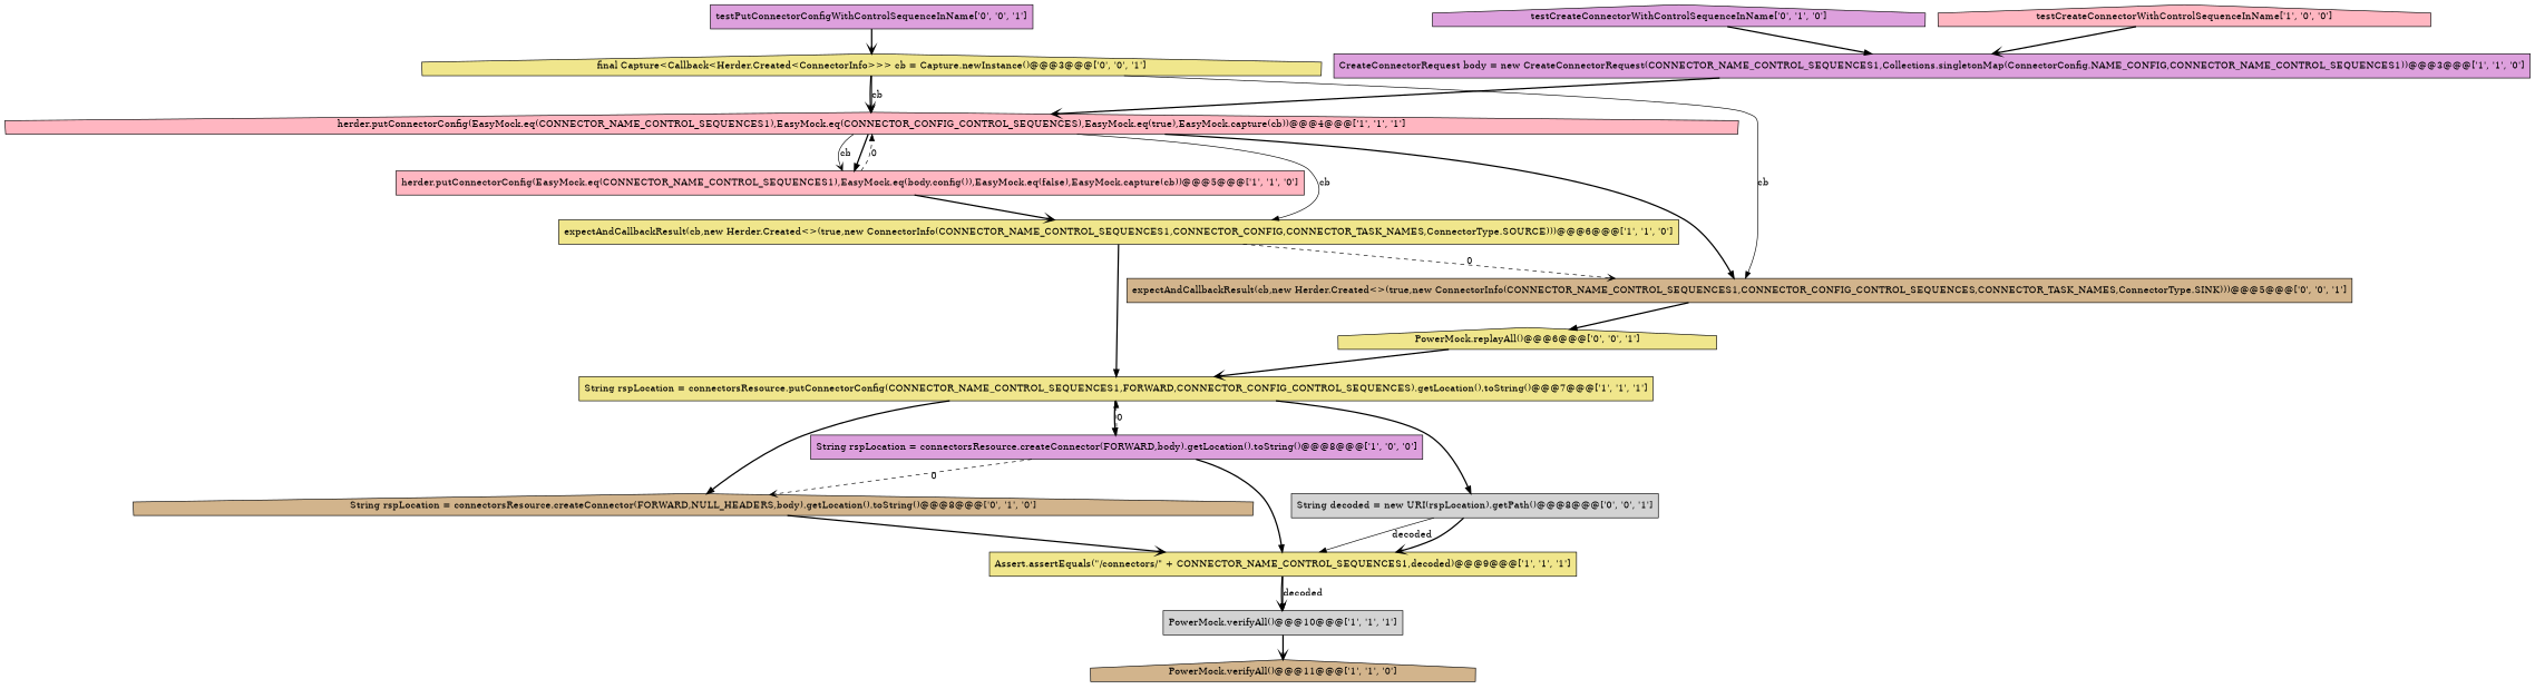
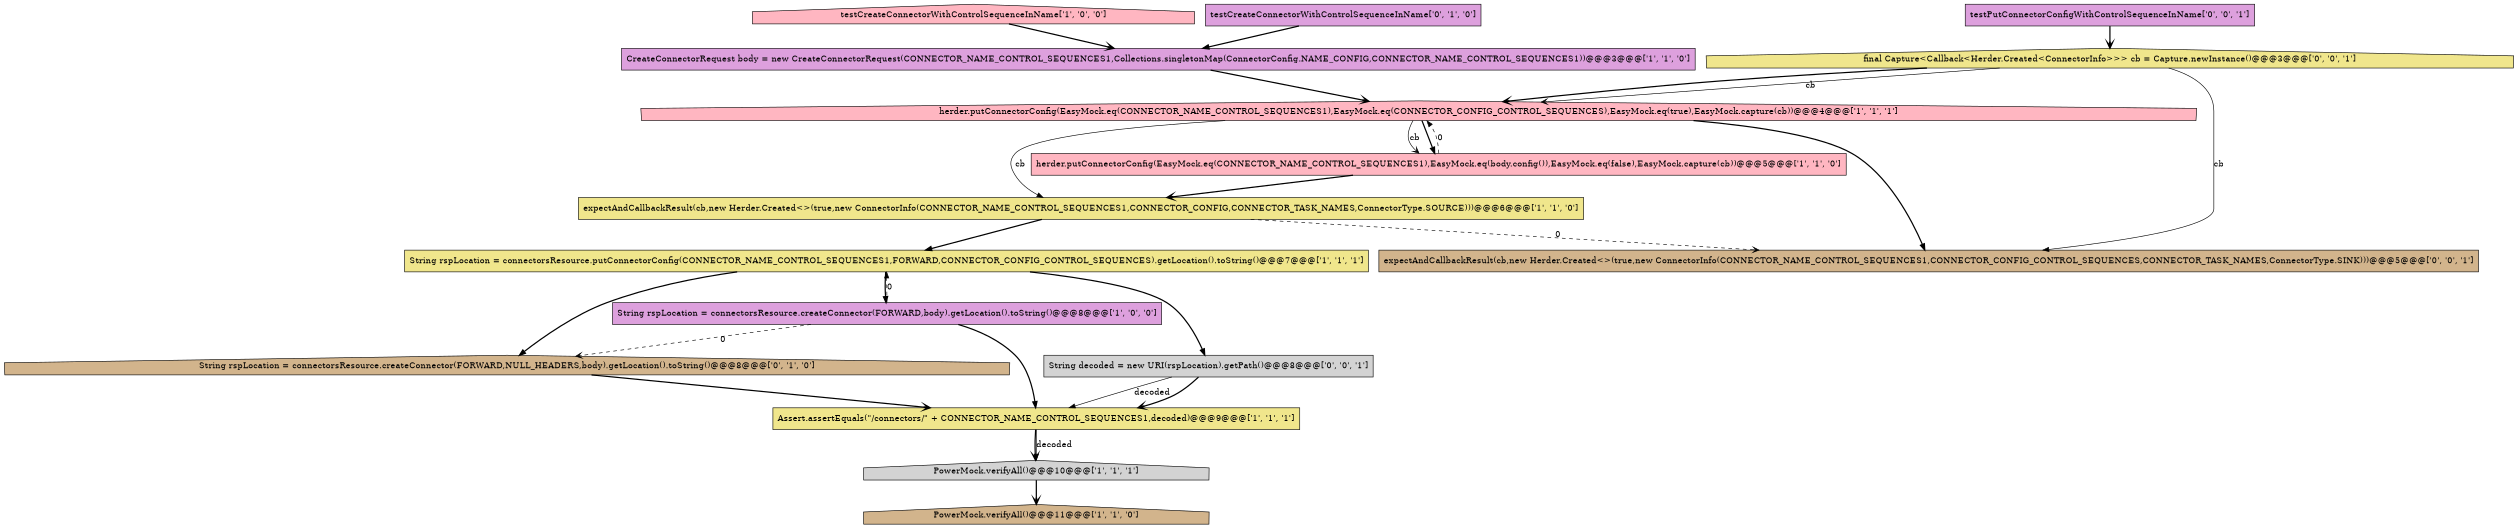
  digraph {
    node [fillcolor=khaki shape=box style=filled]
    edge [arrowhead=normal style=bold]
    n1 [fillcolor=plum label="CreateConnectorRequest body = new CreateConnectorRequest(CONNECTOR_NAME_CONTROL_SEQUENCES1,Collections.singletonMap(ConnectorConfig.NAME_CONFIG,CONNECTOR_NAME_CONTROL_SEQUENCES1))@@@3@@@['1', '1', '0']"]
    n2 [fillcolor=lightpink label="herder.putConnectorConfig(EasyMock.eq(CONNECTOR_NAME_CONTROL_SEQUENCES1),EasyMock.eq(CONNECTOR_CONFIG_CONTROL_SEQUENCES),EasyMock.eq(true),EasyMock.capture(cb))@@@4@@@['1', '1', '1']" shape=house]
    n3 [fillcolor=tan label="expectAndCallbackResult(cb,new Herder.Created<>(true,new ConnectorInfo(CONNECTOR_NAME_CONTROL_SEQUENCES1,CONNECTOR_CONFIG_CONTROL_SEQUENCES,CONNECTOR_TASK_NAMES,ConnectorType.SINK)))@@@5@@@['0', '0', '1']"]
    n4 [label="expectAndCallbackResult(cb,new Herder.Created<>(true,new ConnectorInfo(CONNECTOR_NAME_CONTROL_SEQUENCES1,CONNECTOR_CONFIG,CONNECTOR_TASK_NAMES,ConnectorType.SOURCE)))@@@6@@@['1', '1', '0']"]
    n5 [fillcolor=lightpink label="herder.putConnectorConfig(EasyMock.eq(CONNECTOR_NAME_CONTROL_SEQUENCES1),EasyMock.eq(body.config()),EasyMock.eq(false),EasyMock.capture(cb))@@@5@@@['1', '1', '0']"]
    n6 [fillcolor=tan label="String rspLocation = connectorsResource.createConnector(FORWARD,NULL_HEADERS,body).getLocation().toString()@@@8@@@['0', '1', '0']" shape=house]
    n7 [label="Assert.assertEquals(\"/connectors/\" + CONNECTOR_NAME_CONTROL_SEQUENCES1,decoded)@@@9@@@['1', '1', '1']"]
-   n8 [fillcolor=lightgrey label="PowerMock.verifyAll()@@@10@@@['1', '1', '1']"]
-   n9 [label="PowerMock.replayAll()@@@6@@@['0', '0', '1']" shape=house]
+   n8 [fillcolor=lightgrey label="PowerMock.verifyAll()@@@10@@@['1', '1', '1']" shape=house]
    n10 [label="String rspLocation = connectorsResource.putConnectorConfig(CONNECTOR_NAME_CONTROL_SEQUENCES1,FORWARD,CONNECTOR_CONFIG_CONTROL_SEQUENCES).getLocation().toString()@@@7@@@['1', '1', '1']"]
    n11 [fillcolor=lightpink label="testCreateConnectorWithControlSequenceInName['1', '0', '0']" shape=house]
    n12 [fillcolor=tan label="PowerMock.verifyAll()@@@11@@@['1', '1', '0']" shape=house]
    n13 [fillcolor=lightgrey label="String decoded = new URI(rspLocation).getPath()@@@8@@@['0', '0', '1']"]
    n14 [fillcolor=plum label="String rspLocation = connectorsResource.createConnector(FORWARD,body).getLocation().toString()@@@8@@@['1', '0', '0']"]
    n15 [fillcolor=plum label="testPutConnectorConfigWithControlSequenceInName['0', '0', '1']"]
    n16 [label="final Capture<Callback<Herder.Created<ConnectorInfo>>> cb = Capture.newInstance()@@@3@@@['0', '0', '1']" shape=house]
-   n17 [fillcolor=plum label="testCreateConnectorWithControlSequenceInName['0', '1', '0']" shape=house]
+   n17 [fillcolor=plum label="testCreateConnectorWithControlSequenceInName['0', '1', '0']"]
    n1 -> n2 [arrowhead=vee]
    n2 -> n3
    n2 -> n4 [label=cb style=solid]
    n2 -> n5 [arrowhead=vee label=cb style=solid]
    n2 -> n5
-   n3 -> n9
    n4 -> n3 [arrowhead=vee label=0 style=dashed]
    n4 -> n10
    n5 -> n2 [label=0 style=dashed]
    n5 -> n4 [arrowhead=vee]
    n6 -> n7 [arrowhead=vee]
    n7 -> n8 [arrowhead=vee]
    n7 -> n8 [label=decoded style=solid]
    n8 -> n12 [arrowhead=vee]
-   n9 -> n10 [arrowhead=vee]
    n10 -> n6
    n10 -> n13
    n10 -> n14
    n11 -> n1 [arrowhead=vee]
    n13 -> n7 [label=decoded style=solid]
    n13 -> n7 [arrowhead=vee]
    n14 -> n6 [arrowhead=vee label=0 style=dashed]
    n14 -> n7
    n14 -> n10 [label=0 style=dashed]
    n15 -> n16 [arrowhead=vee]
    n16 -> n2 [arrowhead=vee label=cb style=solid]
    n16 -> n2 [arrowhead=vee]
    n16 -> n3 [label=cb style=solid]
    n17 -> n1
  }
